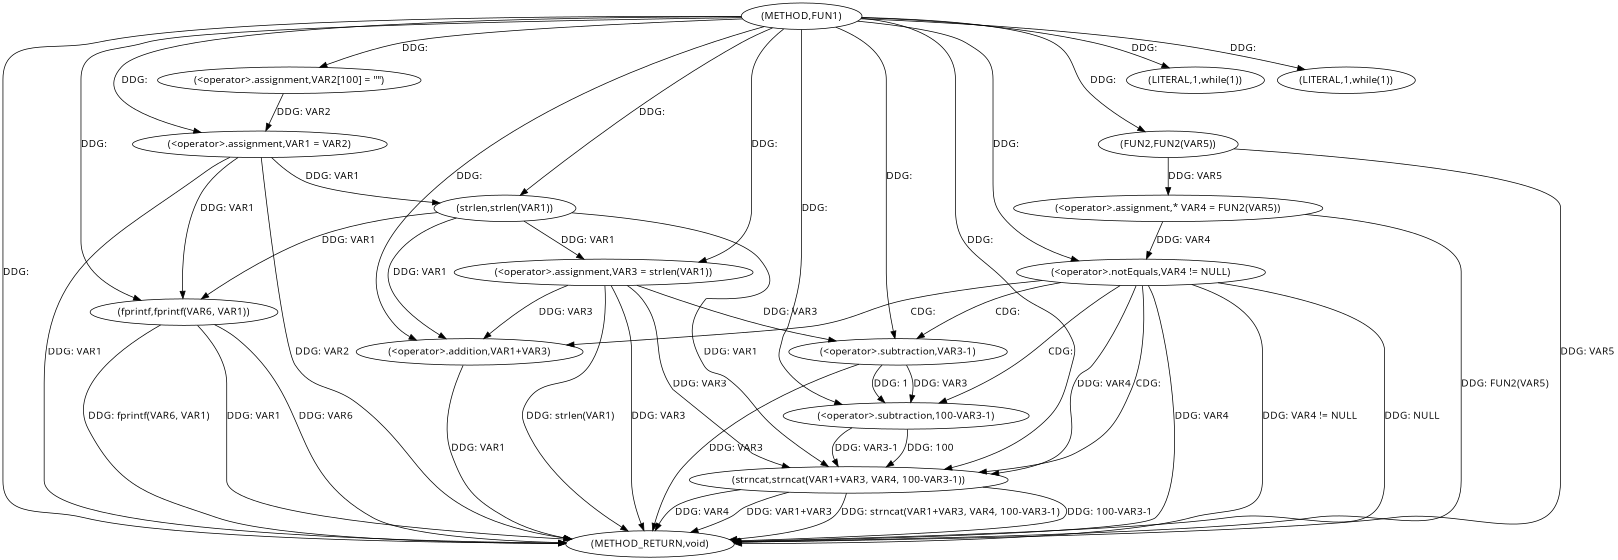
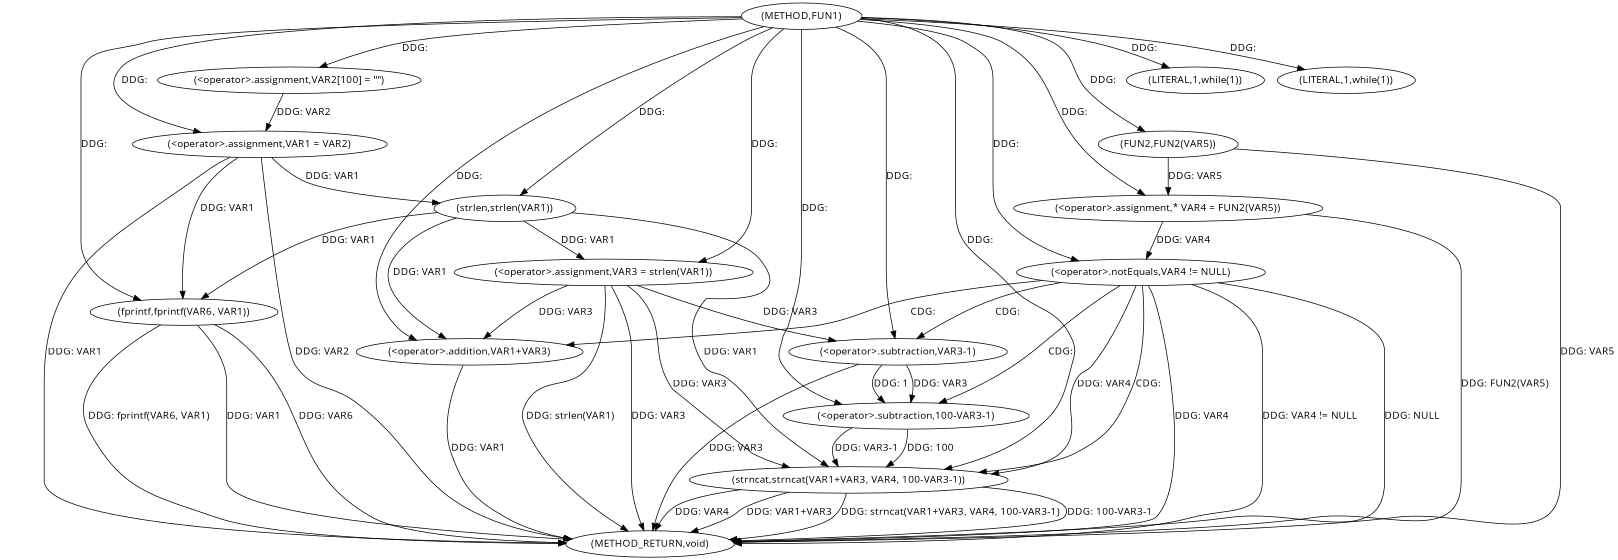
  digraph {
    fontname="Open Sans"
    node [fontname="Open Sans"]
    edge [fontname="Open Sans"]
    n1 [label="(METHOD,FUN1)"]
    n2 [label="(<operator>.assignment,VAR2[100] = \"\")"]
    n3 [label="(<operator>.assignment,VAR1 = VAR2)"]
    n4 [label="(LITERAL,1,while(1))"]
    n5 [label="(<operator>.assignment,VAR3 = strlen(VAR1))"]
    n6 [label="(strlen,strlen(VAR1))"]
    n7 [label="(<operator>.assignment,* VAR4 = FUN2(VAR5))"]
    n8 [label="(FUN2,FUN2(VAR5))"]
    n9 [label="(<operator>.notEquals,VAR4 != NULL)"]
    n10 [label="(strncat,strncat(VAR1+VAR3, VAR4, 100-VAR3-1))"]
    n11 [label="(<operator>.addition,VAR1+VAR3)"]
    n12 [label="(<operator>.subtraction,100-VAR3-1)"]
    n13 [label="(<operator>.subtraction,VAR3-1)"]
    n14 [label="(LITERAL,1,while(1))"]
    n15 [label="(fprintf,fprintf(VAR6, VAR1))"]
    n16 [label="(METHOD_RETURN,void)"]
    n1 -> n2 [label="DDG: "]
    n1 -> n3 [label="DDG: "]
    n1 -> n4 [label="DDG: "]
    n1 -> n5 [label="DDG: "]
    n1 -> n6 [label="DDG: "]
-   n1 -> n16 [label="DDG: "]
+   n1 -> n7 [label="DDG: "]
    n1 -> n8 [label="DDG: "]
    n1 -> n9 [label="DDG: "]
    n1 -> n10 [label="DDG: "]
    n1 -> n11 [label="DDG: "]
    n1 -> n12 [label="DDG: "]
    n1 -> n13 [label="DDG: "]
    n1 -> n14 [label="DDG: "]
    n1 -> n15 [label="DDG: "]
    n2 -> n3 [label="DDG: VAR2"]
    n3 -> n6 [label="DDG: VAR1"]
    n3 -> n15 [label="DDG: VAR1"]
    n3 -> n16 [label="DDG: VAR1"]
    n3 -> n16 [label="DDG: VAR2"]
    n5 -> n10 [label="DDG: VAR3"]
    n5 -> n11 [label="DDG: VAR3"]
    n5 -> n13 [label="DDG: VAR3"]
    n5 -> n16 [label="DDG: strlen(VAR1)"]
    n5 -> n16 [label="DDG: VAR3"]
    n6 -> n5 [label="DDG: VAR1"]
    n6 -> n10 [label="DDG: VAR1"]
    n6 -> n11 [label="DDG: VAR1"]
    n6 -> n15 [label="DDG: VAR1"]
    n7 -> n9 [label="DDG: VAR4"]
    n7 -> n16 [label="DDG: FUN2(VAR5)"]
    n8 -> n7 [label="DDG: VAR5"]
    n8 -> n16 [label="DDG: VAR5"]
    n9 -> n10 [label="DDG: VAR4"]
    n9 -> n10 [label="CDG: "]
    n9 -> n11 [label="CDG: "]
    n9 -> n12 [label="CDG: "]
    n9 -> n13 [label="CDG: "]
    n9 -> n16 [label="DDG: VAR4 != NULL"]
    n9 -> n16 [label="DDG: NULL"]
    n9 -> n16 [label="DDG: VAR4"]
    n10 -> n16 [label="DDG: VAR4"]
    n10 -> n16 [label="DDG: VAR1+VAR3"]
    n10 -> n16 [label="DDG: strncat(VAR1+VAR3, VAR4, 100-VAR3-1)"]
    n10 -> n16 [label="DDG: 100-VAR3-1"]
    n11 -> n16 [label="DDG: VAR1"]
    n12 -> n10 [label="DDG: 100"]
    n12 -> n10 [label="DDG: VAR3-1"]
    n13 -> n12 [label="DDG: VAR3"]
    n13 -> n12 [label="DDG: 1"]
    n13 -> n16 [label="DDG: VAR3"]
    n15 -> n16 [label="DDG: VAR6"]
    n15 -> n16 [label="DDG: fprintf(VAR6, VAR1)"]
    n15 -> n16 [label="DDG: VAR1"]
  }
